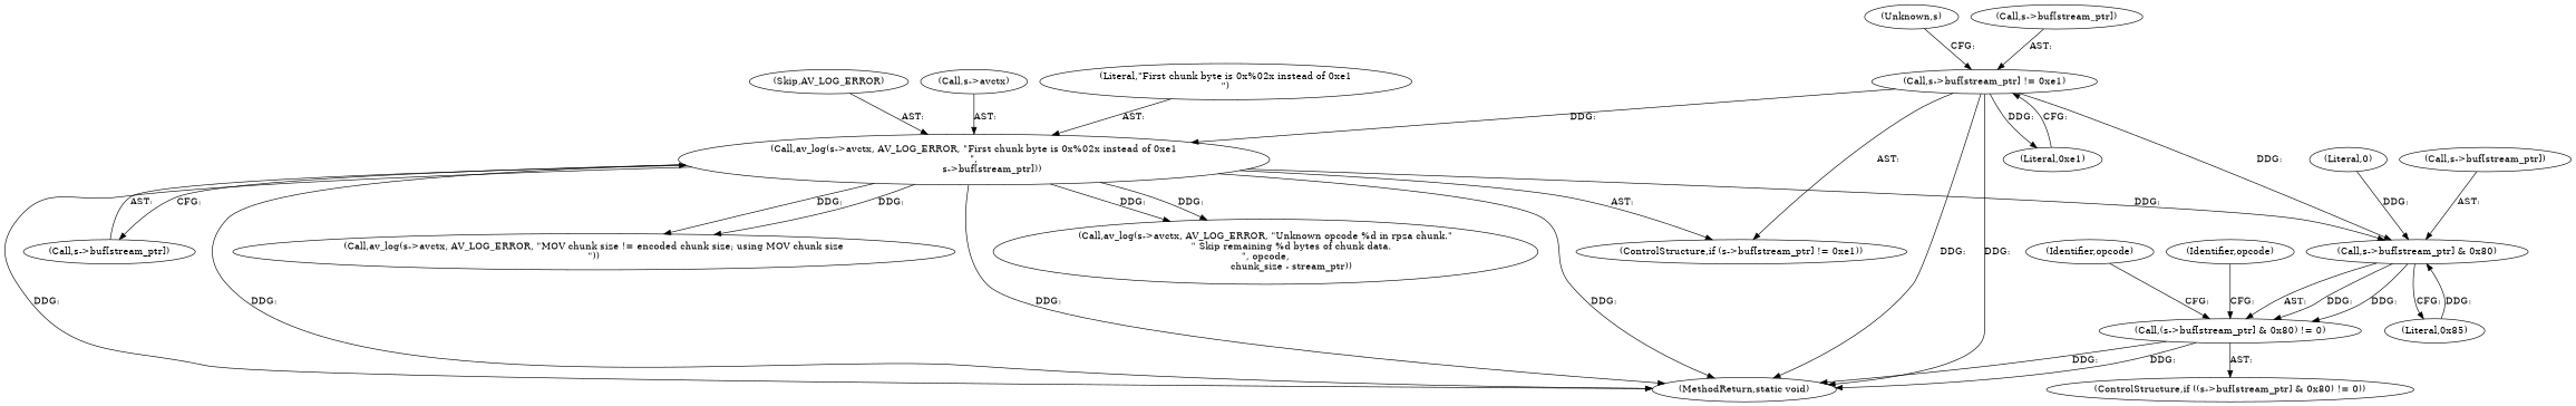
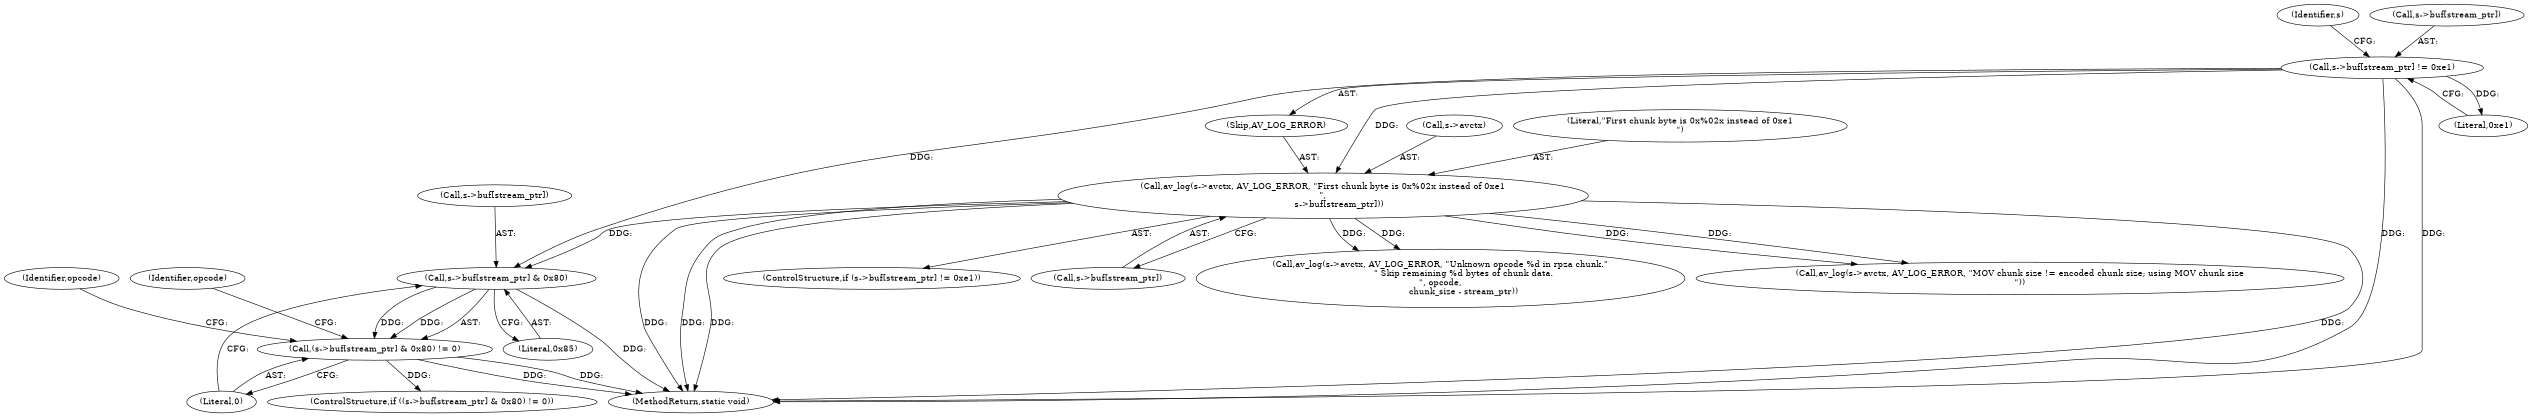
  digraph {
    n1 [label="(Call,s->buf[stream_ptr] & 0x80)"]
    n2 [label="(Call,(s->buf[stream_ptr] & 0x80) != 0)"]
    n3 [label="(Literal,0x85)"]
    n4 [label="(MethodReturn,static void)"]
    n5 [label="(Literal,0)"]
    n6 [label="(ControlStructure,if ((s->buf[stream_ptr] & 0x80) != 0))"]
    n7 [label="(Call,s->buf[stream_ptr] != 0xe1)"]
    n8 [label="(Call,av_log(s->avctx, AV_LOG_ERROR, \"First chunk byte is 0x%02x instead of 0xe1\n\",\n            s->buf[stream_ptr]))"]
    n9 [label="(Literal,0xe1)"]
    n10 [label="(ControlStructure,if (s->buf[stream_ptr] != 0xe1))"]
    n11 [label="(Call,s->buf[stream_ptr])"]
    n12 [label="(Call,av_log(s->avctx, AV_LOG_ERROR, \"Unknown opcode %d in rpza chunk.\"\n                 \" Skip remaining %d bytes of chunk data.\n\", opcode,\n                 chunk_size - stream_ptr))"]
    n13 [label="(Call,av_log(s->avctx, AV_LOG_ERROR, \"MOV chunk size != encoded chunk size; using MOV chunk size\n\"))"]
    n14 [label="(Call,s->avctx)"]
    n15 [label="(Identifier,opcode)"]
    n16 [label="(Identifier,opcode)"]
    n17 [label="(Call,s->buf[stream_ptr])"]
-   n18 [label="(Unknown,s)"]
+   n18 [label="(Identifier,s)"]
    n19 [label="(Call,s->buf[stream_ptr])"]
    n20 [label="(Literal,\"First chunk byte is 0x%02x instead of 0xe1\n\")"]
    n21 [label="(Skip,AV_LOG_ERROR)"]
    n1 -> n2 [label="AST: "]
    n1 -> n2 [label="DDG: "]
    n1 -> n2 [label="DDG: "]
    n1 -> n3 [label="CFG: "]
+   n1 -> n4 [label="DDG: "]
    n2 -> n4 [label="DDG: "]
    n2 -> n4 [label="DDG: "]
-   n2 -> n6 [label="AST: "]
-   n3 -> n1 [label="DDG: "]
-   n5 -> n1 [label="DDG: "]
+   n2 -> n5 [label="CFG: "]
+   n2 -> n6 [label="DDG: "]
+   n3 -> n1 [label="AST: "]
+   n5 -> n1 [label="CFG: "]
+   n5 -> n2 [label="AST: "]
    n7 -> n1 [label="DDG: "]
    n7 -> n4 [label="DDG: "]
    n7 -> n4 [label="DDG: "]
    n7 -> n8 [label="DDG: "]
    n7 -> n9 [label="DDG: "]
-   n7 -> n10 [label="AST: "]
+   n7 -> n21 [label="AST: "]
    n8 -> n1 [label="DDG: "]
    n8 -> n4 [label="DDG: "]
    n8 -> n4 [label="DDG: "]
    n8 -> n4 [label="DDG: "]
    n8 -> n4 [label="DDG: "]
    n8 -> n10 [label="AST: "]
    n8 -> n11 [label="CFG: "]
    n8 -> n12 [label="DDG: "]
    n8 -> n12 [label="DDG: "]
    n8 -> n13 [label="DDG: "]
    n8 -> n13 [label="DDG: "]
    n9 -> n7 [label="CFG: "]
    n11 -> n8 [label="AST: "]
    n14 -> n8 [label="AST: "]
    n15 -> n2 [label="CFG: "]
    n16 -> n2 [label="CFG: "]
    n17 -> n1 [label="AST: "]
    n18 -> n7 [label="CFG: "]
    n19 -> n7 [label="AST: "]
    n20 -> n8 [label="AST: "]
    n21 -> n8 [label="AST: "]
  }
